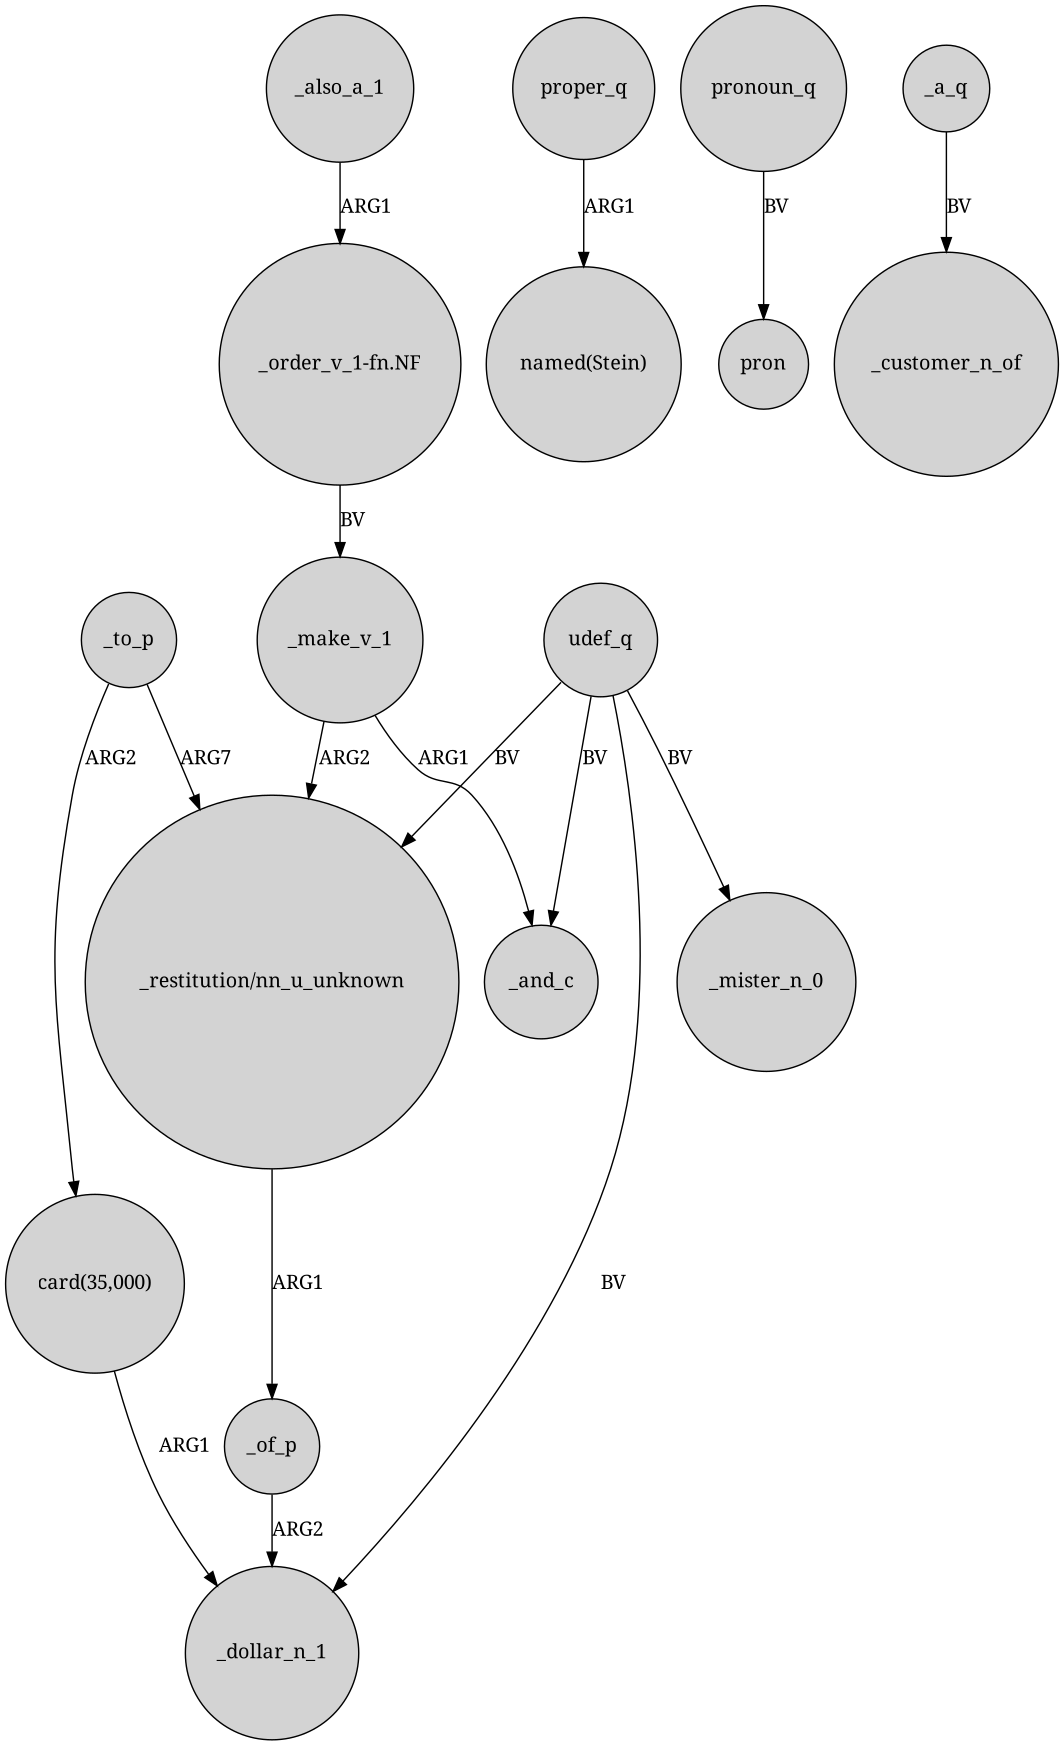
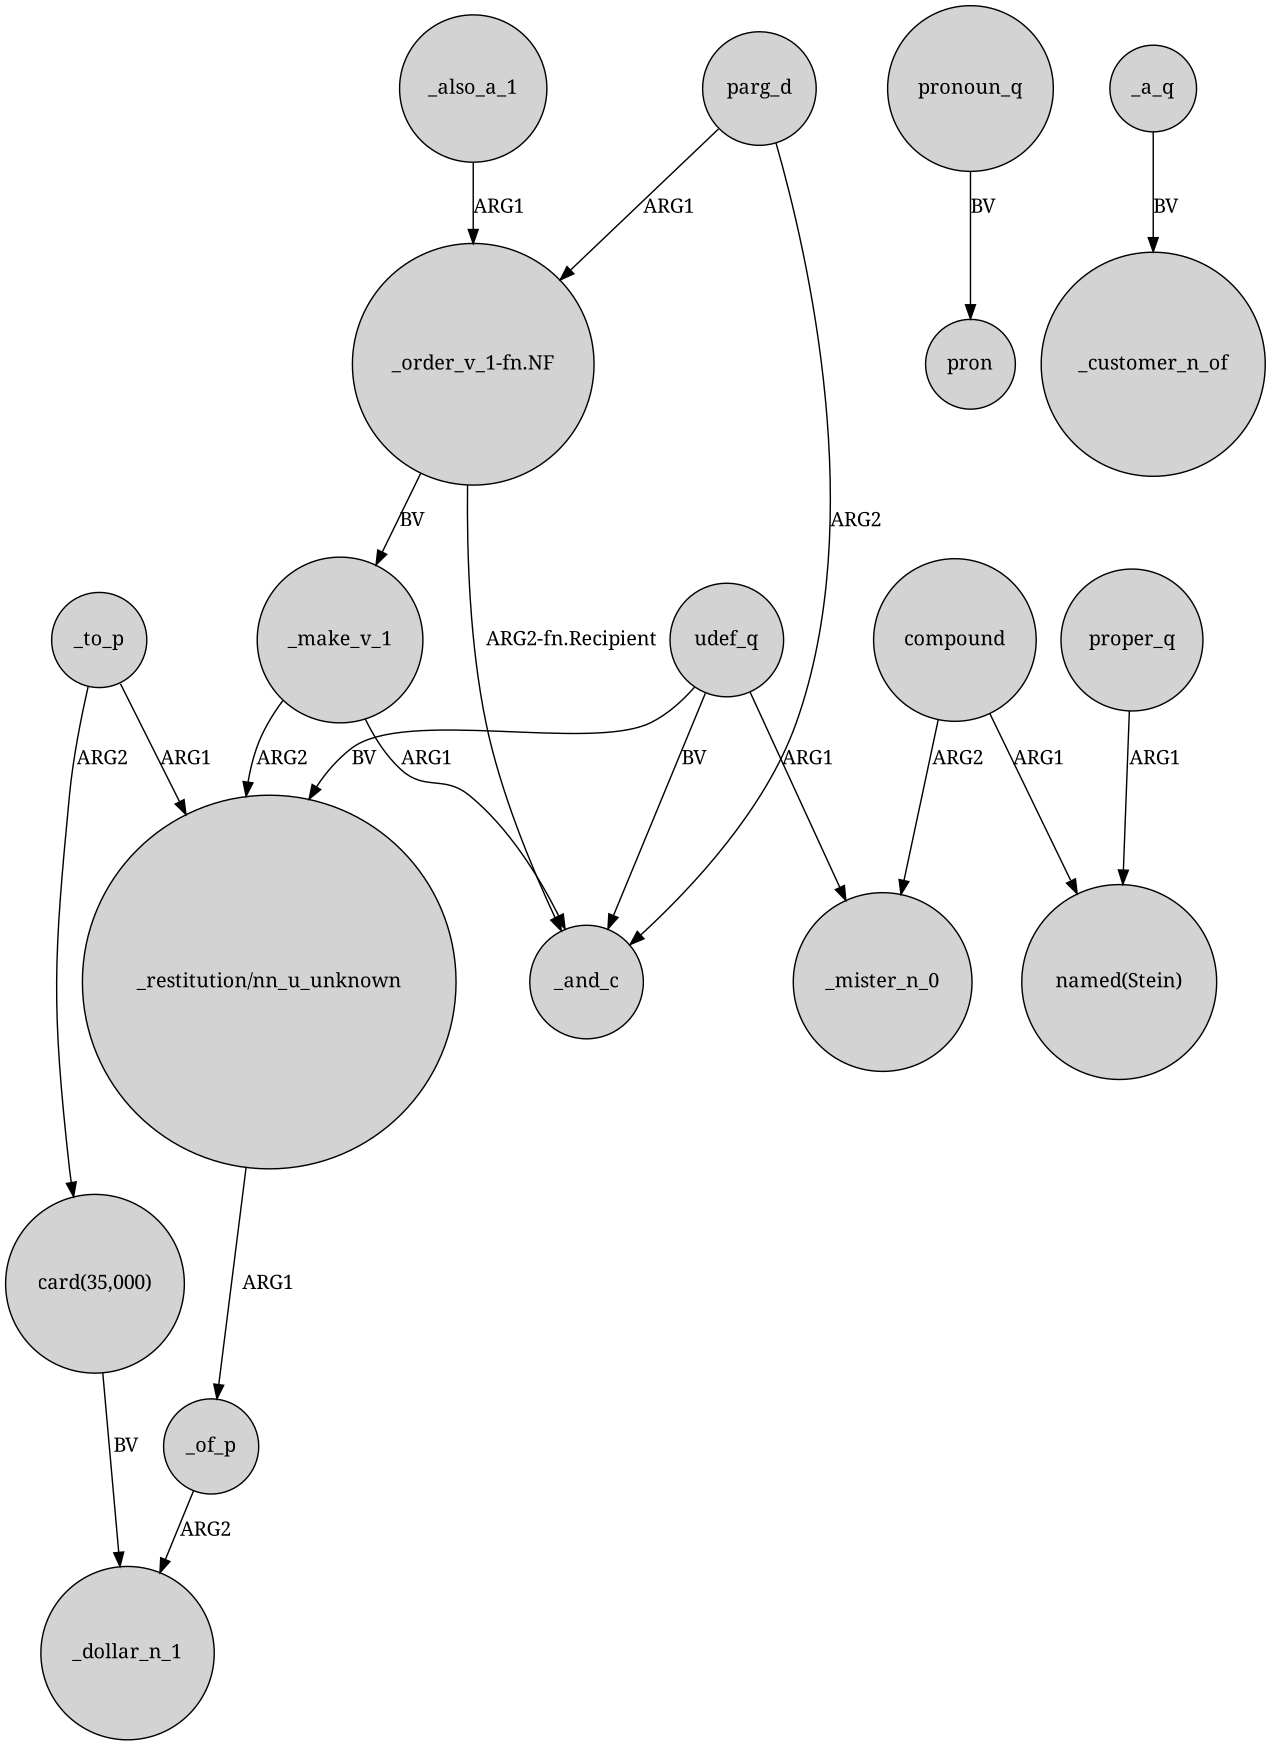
  digraph {
    fontname="Noto Serif"
    node [fontname="Noto Serif" shape=circle style=filled]
    edge [fontname="Noto Serif"]
    "card(35,000)"
    _dollar_n_1
    _to_p
    "_restitution/nn_u_unknown"
    _of_p
    "_order_v_1-fn.NF"
    _make_v_1
    _and_c
    _also_a_1
    n10 [label=_mister_n_0]
+   compound
    "named(Stein)"
    udef_q
+   parg_d
    pronoun_q
    pron
    proper_q
    _a_q
    _customer_n_of
-   "card(35,000)" -> _dollar_n_1 [label=ARG1]
+   "card(35,000)" -> _dollar_n_1 [label=BV]
    _to_p -> "card(35,000)" [label=ARG2]
-   _to_p -> "_restitution/nn_u_unknown" [label=ARG7]
+   _to_p -> "_restitution/nn_u_unknown" [label=ARG1]
    "_restitution/nn_u_unknown" -> _of_p [label=ARG1]
    _of_p -> _dollar_n_1 [label=ARG2]
    "_order_v_1-fn.NF" -> _make_v_1 [label=BV]
+   "_order_v_1-fn.NF" -> _and_c [label="ARG2-fn.Recipient"]
    _make_v_1 -> "_restitution/nn_u_unknown" [label=ARG2]
    _make_v_1 -> _and_c [label=ARG1]
    _also_a_1 -> "_order_v_1-fn.NF" [label=ARG1]
-   udef_q -> _dollar_n_1 [label=BV]
+   compound -> n10 [label=ARG2]
+   compound -> "named(Stein)" [label=ARG1]
    udef_q -> "_restitution/nn_u_unknown" [label=BV]
    udef_q -> _and_c [label=BV]
-   udef_q -> n10 [label=BV]
+   udef_q -> n10 [label=ARG1]
+   parg_d -> "_order_v_1-fn.NF" [label=ARG1]
+   parg_d -> _and_c [label=ARG2]
    pronoun_q -> pron [label=BV]
    proper_q -> "named(Stein)" [label=ARG1]
    _a_q -> _customer_n_of [label=BV]
  }
